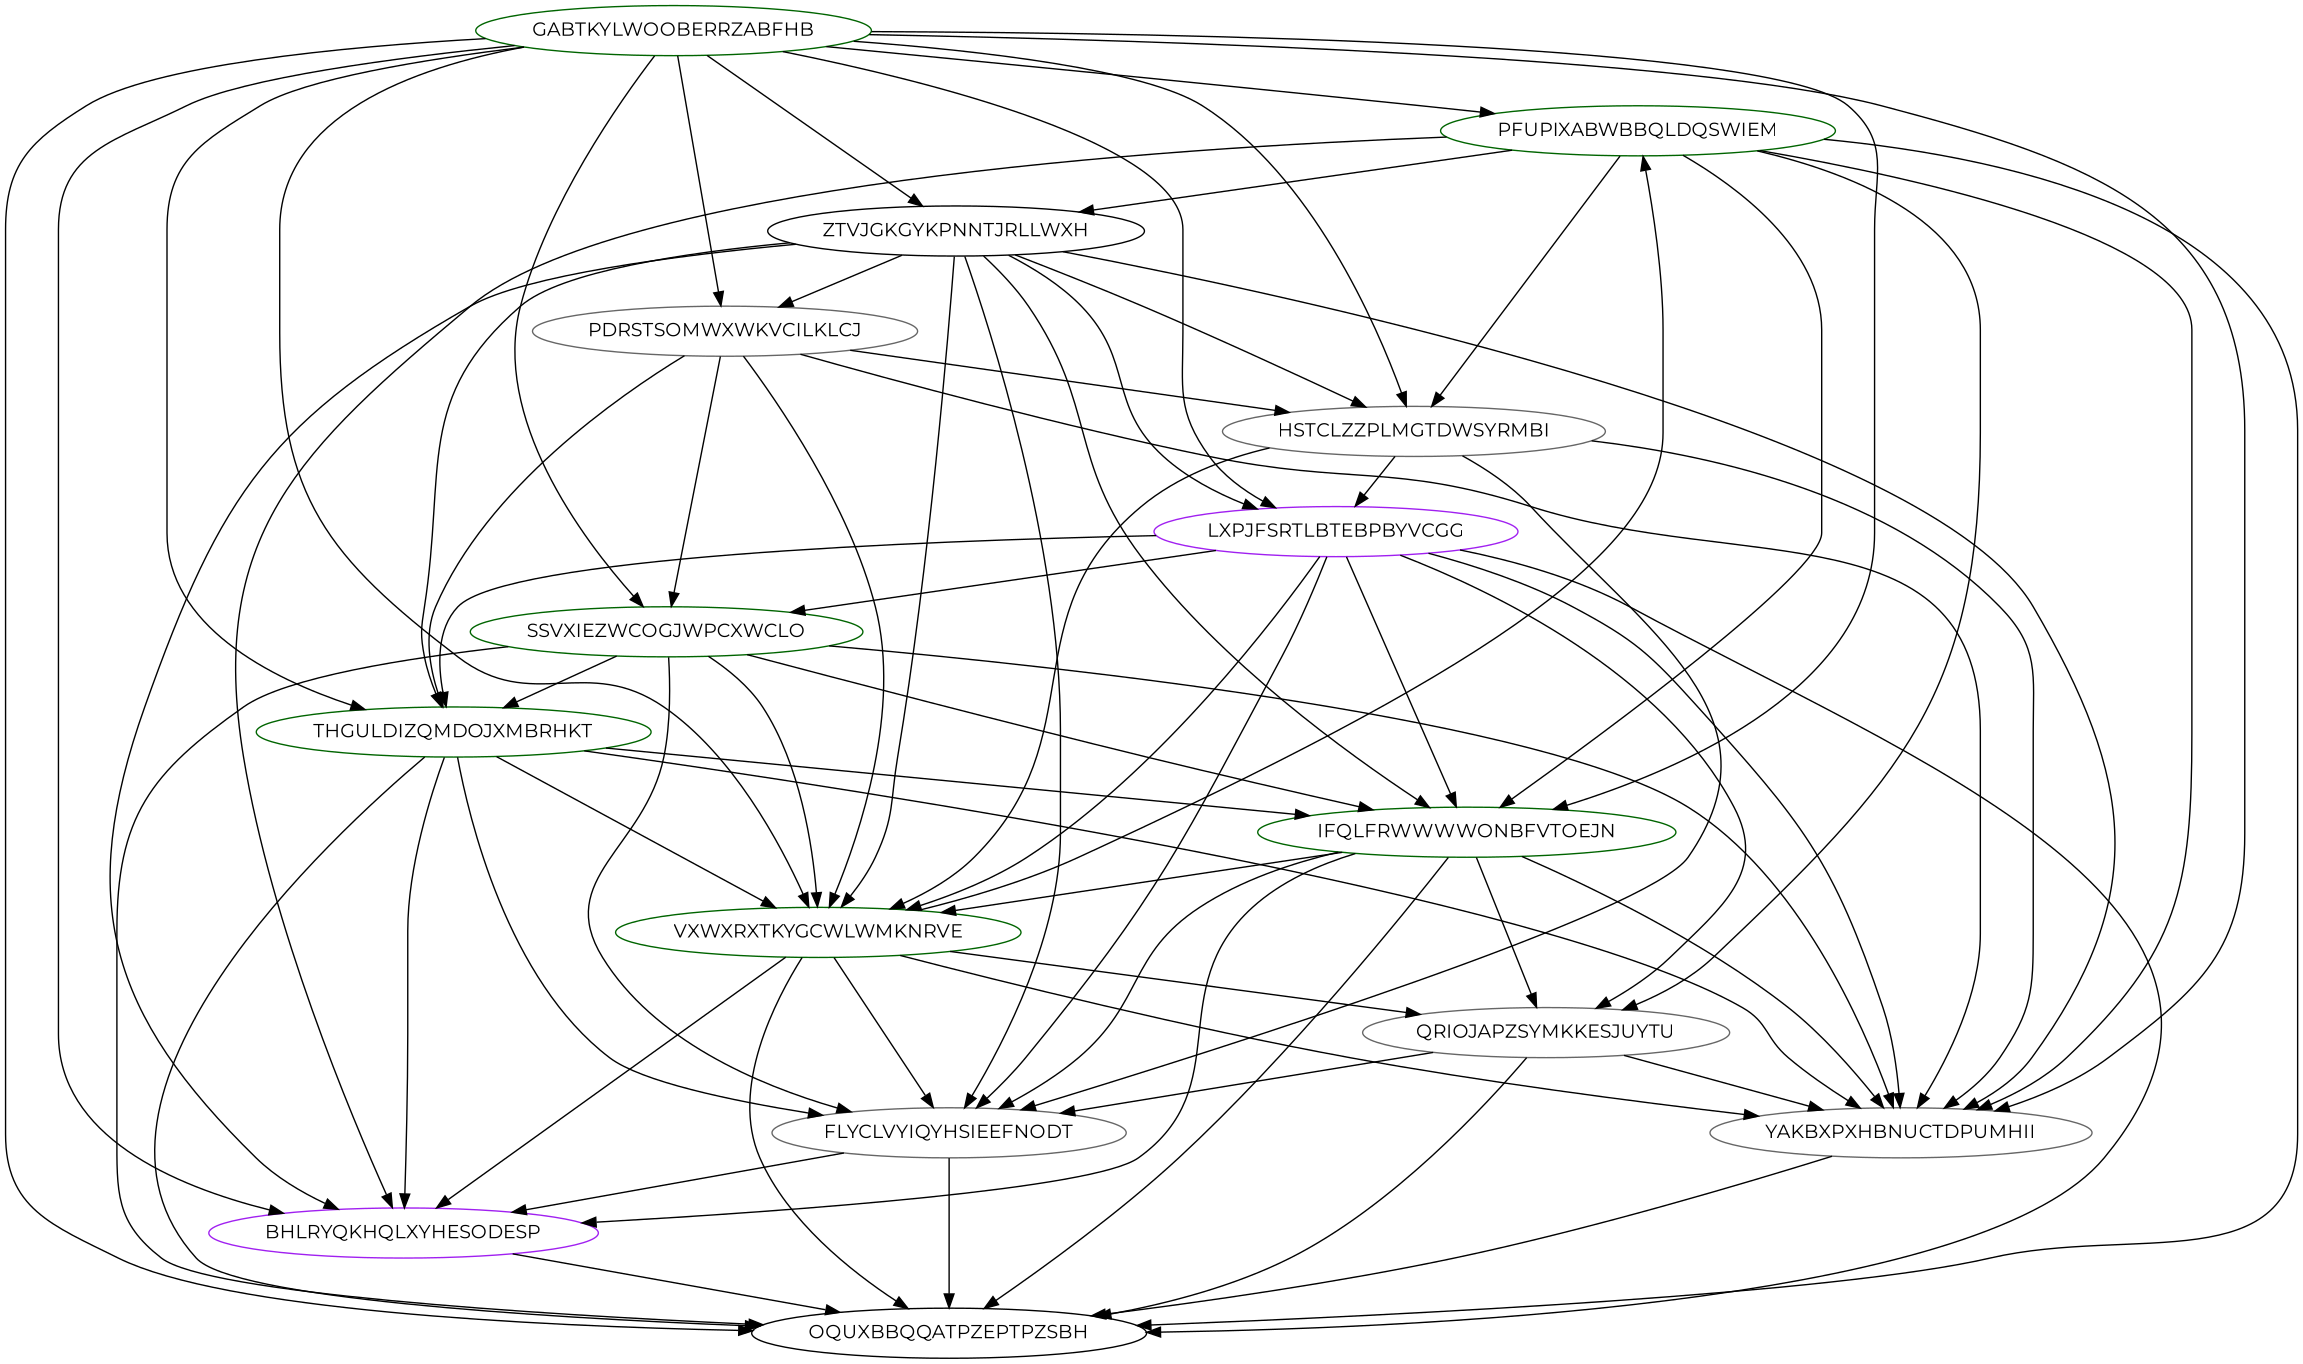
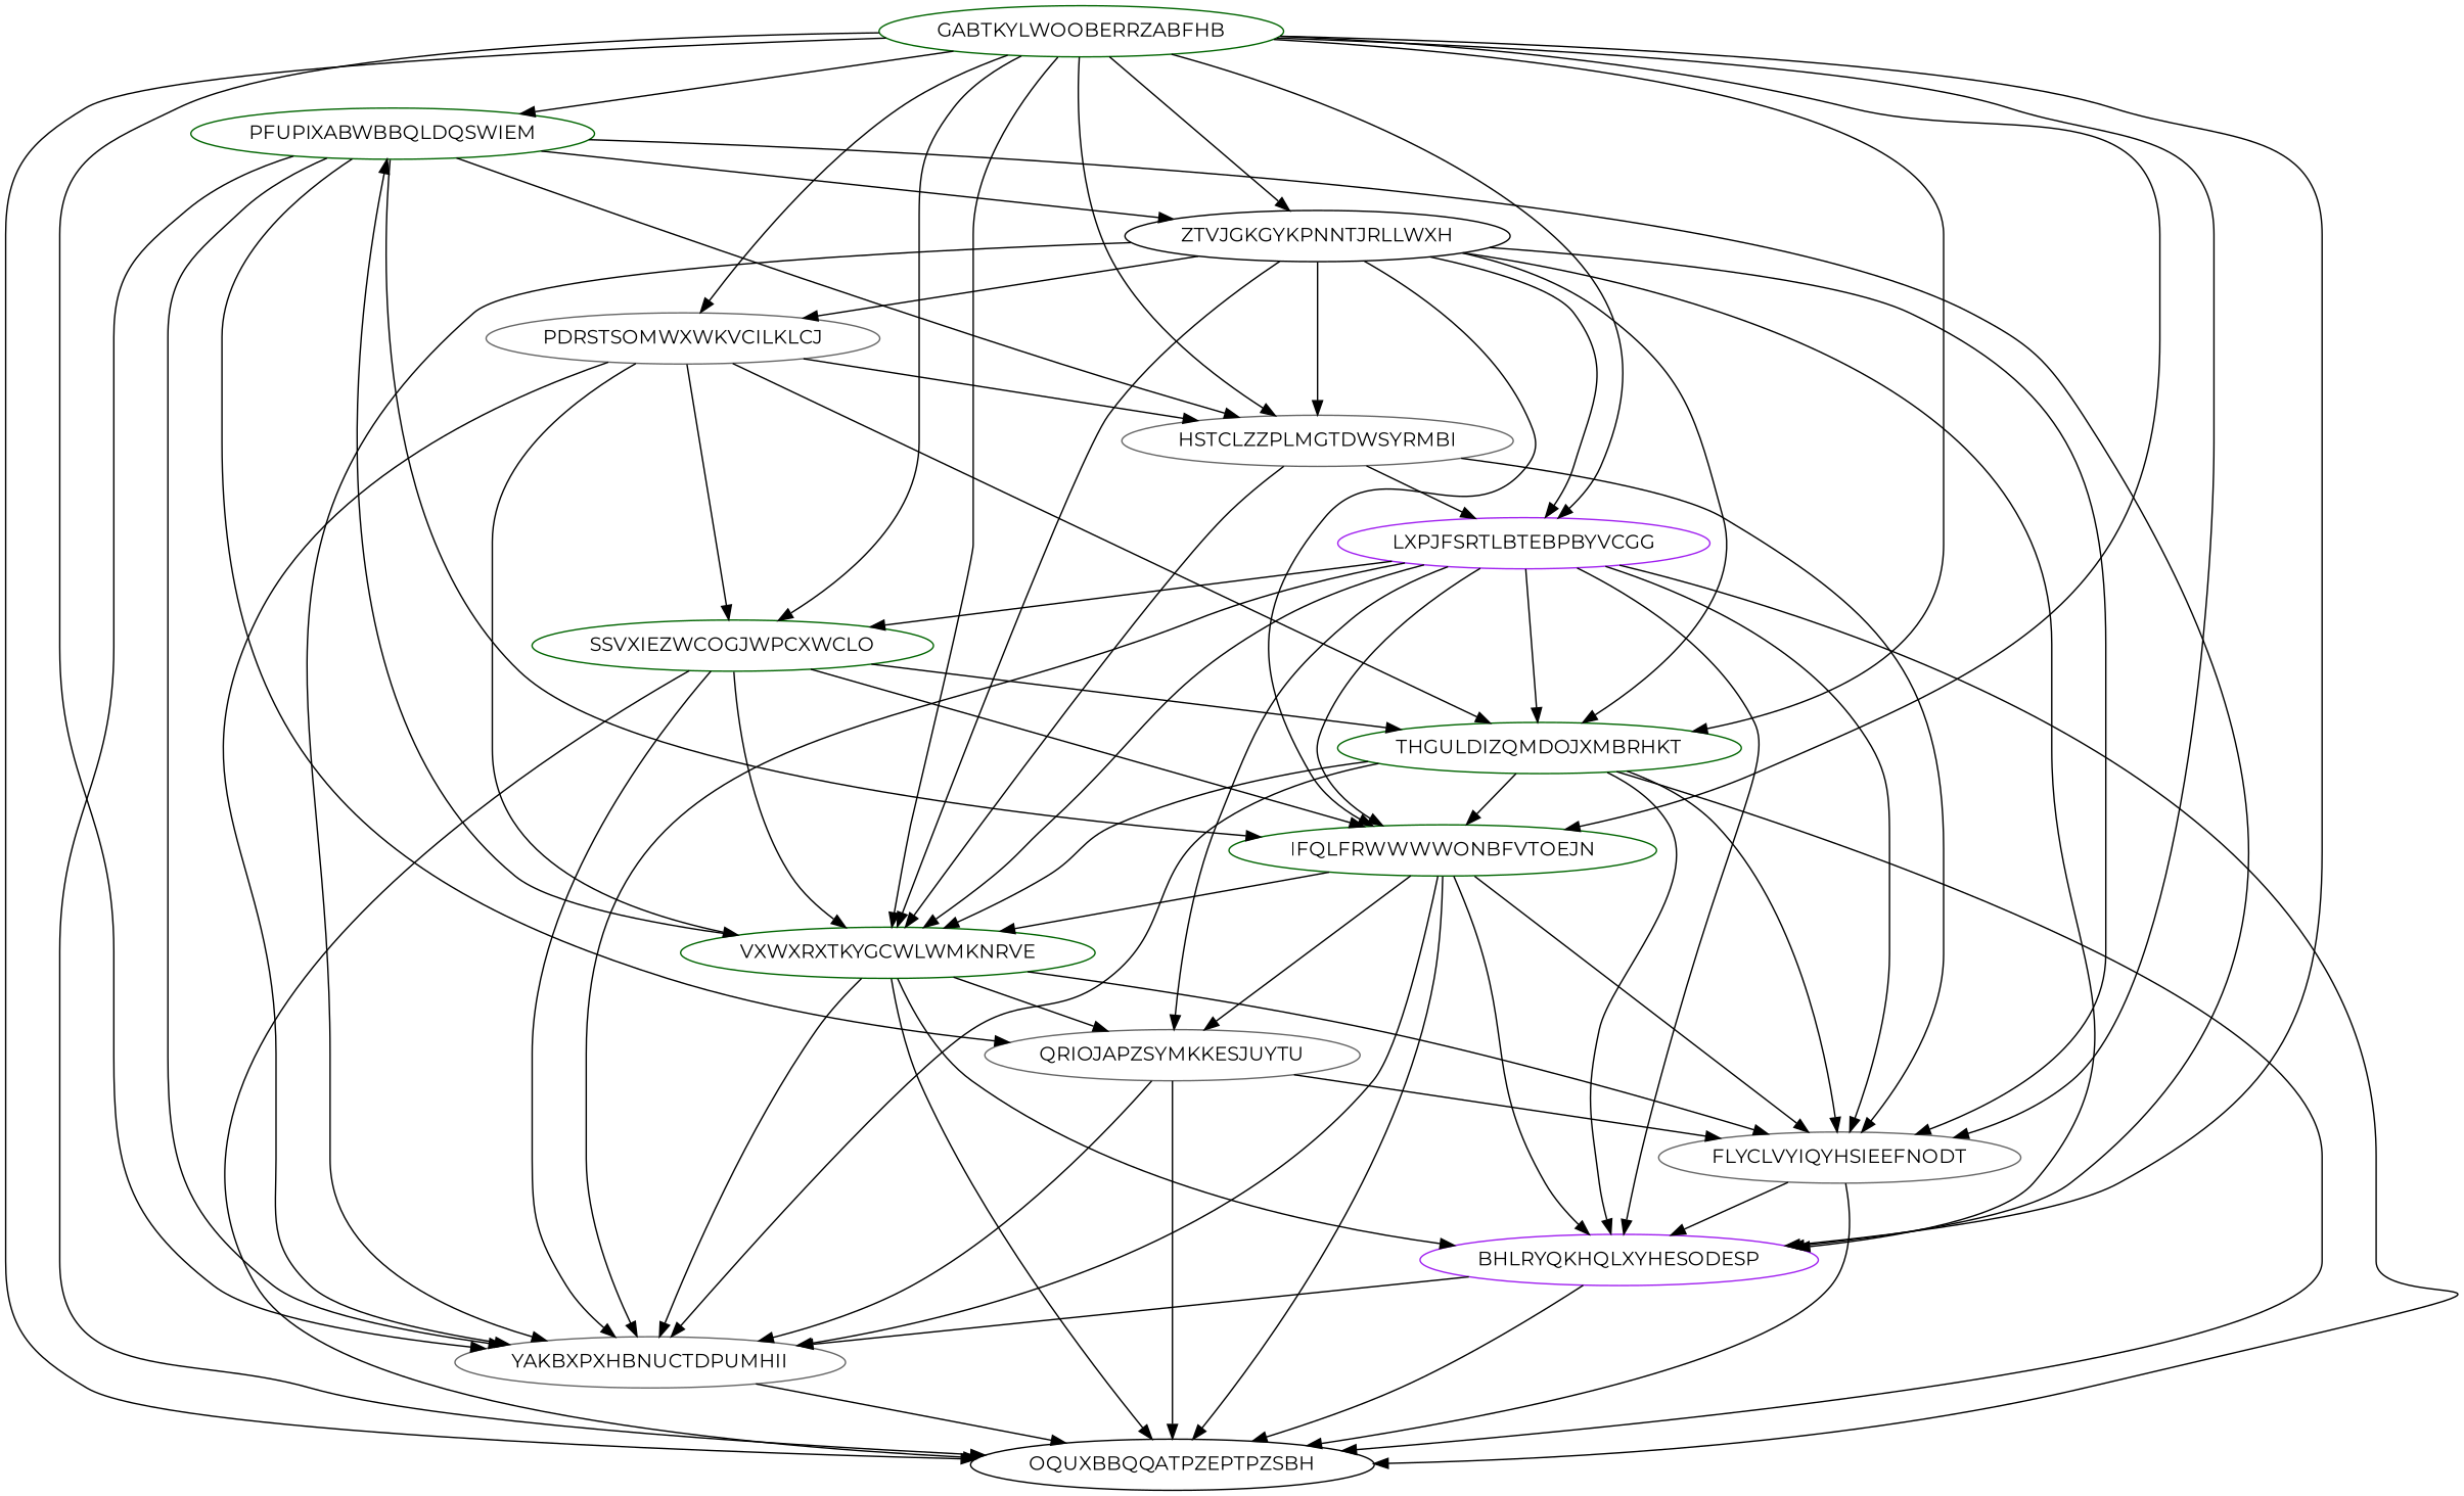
  digraph {
    fontname=Montserrat
    node [Weight=13 color=darkgreen fontname=Montserrat]
    edge [Weight=15 fontname=Montserrat]
    GABTKYLWOOBERRZABFHB [Weight=10]
    PFUPIXABWBBQLDQSWIEM
    ZTVJGKGYKPNNTJRLLWXH [Weight=20 color=black]
    PDRSTSOMWXWKVCILKLCJ [color=gray40]
    HSTCLZZPLMGTDWSYRMBI [Weight=17 color=gray40]
    LXPJFSRTLBTEBPBYVCGG [Weight=18 color=purple]
    SSVXIEZWCOGJWPCXWCLO [Weight=16]
    THGULDIZQMDOJXMBRHKT [Weight=11]
    IFQLFRWWWWONBFVTOEJN [Weight=15]
    VXWXRXTKYGCWLWMKNRVE [Weight=14]
    YAKBXPXHBNUCTDPUMHII [Weight=14 color=gray40]
    BHLRYQKHQLXYHESODESP [Weight=19 color=purple]
    OQUXBBQQATPZEPTPZSBH [Weight=12 color=black]
    QRIOJAPZSYMKKESJUYTU [Weight=16 color=gray40]
    FLYCLVYIQYHSIEEFNODT [Weight=20 color=gray40]
    GABTKYLWOOBERRZABFHB -> PFUPIXABWBBQLDQSWIEM [Weight=14]
    GABTKYLWOOBERRZABFHB -> ZTVJGKGYKPNNTJRLLWXH [Weight=20]
    GABTKYLWOOBERRZABFHB -> PDRSTSOMWXWKVCILKLCJ [Weight=10]
    GABTKYLWOOBERRZABFHB -> HSTCLZZPLMGTDWSYRMBI [Weight=16]
    GABTKYLWOOBERRZABFHB -> LXPJFSRTLBTEBPBYVCGG [Weight=14]
    GABTKYLWOOBERRZABFHB -> SSVXIEZWCOGJWPCXWCLO [Weight=18]
    GABTKYLWOOBERRZABFHB -> THGULDIZQMDOJXMBRHKT [Weight=12]
    GABTKYLWOOBERRZABFHB -> IFQLFRWWWWONBFVTOEJN
    GABTKYLWOOBERRZABFHB -> VXWXRXTKYGCWLWMKNRVE [Weight=14]
    GABTKYLWOOBERRZABFHB -> YAKBXPXHBNUCTDPUMHII [Weight=14]
    GABTKYLWOOBERRZABFHB -> BHLRYQKHQLXYHESODESP [Weight=10]
    GABTKYLWOOBERRZABFHB -> OQUXBBQQATPZEPTPZSBH [Weight=10]
    PFUPIXABWBBQLDQSWIEM -> ZTVJGKGYKPNNTJRLLWXH [Weight=19]
    PFUPIXABWBBQLDQSWIEM -> HSTCLZZPLMGTDWSYRMBI
    PFUPIXABWBBQLDQSWIEM -> IFQLFRWWWWONBFVTOEJN [Weight=12]
    PFUPIXABWBBQLDQSWIEM -> YAKBXPXHBNUCTDPUMHII [Weight=10]
    PFUPIXABWBBQLDQSWIEM -> BHLRYQKHQLXYHESODESP [Weight=19]
    PFUPIXABWBBQLDQSWIEM -> OQUXBBQQATPZEPTPZSBH [Weight=12]
    PFUPIXABWBBQLDQSWIEM -> QRIOJAPZSYMKKESJUYTU
    ZTVJGKGYKPNNTJRLLWXH -> PDRSTSOMWXWKVCILKLCJ [Weight=16]
    ZTVJGKGYKPNNTJRLLWXH -> HSTCLZZPLMGTDWSYRMBI [Weight=19]
    ZTVJGKGYKPNNTJRLLWXH -> LXPJFSRTLBTEBPBYVCGG
    ZTVJGKGYKPNNTJRLLWXH -> THGULDIZQMDOJXMBRHKT
    ZTVJGKGYKPNNTJRLLWXH -> IFQLFRWWWWONBFVTOEJN [Weight=19]
    ZTVJGKGYKPNNTJRLLWXH -> VXWXRXTKYGCWLWMKNRVE [Weight=18]
    ZTVJGKGYKPNNTJRLLWXH -> YAKBXPXHBNUCTDPUMHII [Weight=13]
    ZTVJGKGYKPNNTJRLLWXH -> BHLRYQKHQLXYHESODESP [Weight=19]
    ZTVJGKGYKPNNTJRLLWXH -> FLYCLVYIQYHSIEEFNODT [Weight=18]
    PDRSTSOMWXWKVCILKLCJ -> HSTCLZZPLMGTDWSYRMBI [Weight=13]
    PDRSTSOMWXWKVCILKLCJ -> SSVXIEZWCOGJWPCXWCLO [Weight=11]
    PDRSTSOMWXWKVCILKLCJ -> THGULDIZQMDOJXMBRHKT
    PDRSTSOMWXWKVCILKLCJ -> VXWXRXTKYGCWLWMKNRVE [Weight=14]
    PDRSTSOMWXWKVCILKLCJ -> YAKBXPXHBNUCTDPUMHII [Weight=12]
    HSTCLZZPLMGTDWSYRMBI -> LXPJFSRTLBTEBPBYVCGG [Weight=16]
    HSTCLZZPLMGTDWSYRMBI -> VXWXRXTKYGCWLWMKNRVE [Weight=19]
-   HSTCLZZPLMGTDWSYRMBI -> YAKBXPXHBNUCTDPUMHII [Weight=11]
+   BHLRYQKHQLXYHESODESP -> YAKBXPXHBNUCTDPUMHII [Weight=11]
    HSTCLZZPLMGTDWSYRMBI -> FLYCLVYIQYHSIEEFNODT [Weight=19]
    LXPJFSRTLBTEBPBYVCGG -> SSVXIEZWCOGJWPCXWCLO [Weight=20]
    LXPJFSRTLBTEBPBYVCGG -> THGULDIZQMDOJXMBRHKT [Weight=20]
    LXPJFSRTLBTEBPBYVCGG -> IFQLFRWWWWONBFVTOEJN [Weight=17]
    LXPJFSRTLBTEBPBYVCGG -> VXWXRXTKYGCWLWMKNRVE [Weight=12]
    LXPJFSRTLBTEBPBYVCGG -> YAKBXPXHBNUCTDPUMHII [Weight=20]
+   LXPJFSRTLBTEBPBYVCGG -> BHLRYQKHQLXYHESODESP
    LXPJFSRTLBTEBPBYVCGG -> OQUXBBQQATPZEPTPZSBH [Weight=19]
    LXPJFSRTLBTEBPBYVCGG -> QRIOJAPZSYMKKESJUYTU [Weight=10]
    LXPJFSRTLBTEBPBYVCGG -> FLYCLVYIQYHSIEEFNODT [Weight=11]
    SSVXIEZWCOGJWPCXWCLO -> THGULDIZQMDOJXMBRHKT [Weight=14]
    SSVXIEZWCOGJWPCXWCLO -> IFQLFRWWWWONBFVTOEJN [Weight=14]
    SSVXIEZWCOGJWPCXWCLO -> VXWXRXTKYGCWLWMKNRVE
    SSVXIEZWCOGJWPCXWCLO -> YAKBXPXHBNUCTDPUMHII [Weight=16]
    SSVXIEZWCOGJWPCXWCLO -> OQUXBBQQATPZEPTPZSBH [Weight=13]
-   SSVXIEZWCOGJWPCXWCLO -> FLYCLVYIQYHSIEEFNODT [Weight=17]
+   GABTKYLWOOBERRZABFHB -> FLYCLVYIQYHSIEEFNODT [Weight=17]
    THGULDIZQMDOJXMBRHKT -> IFQLFRWWWWONBFVTOEJN [Weight=12]
    THGULDIZQMDOJXMBRHKT -> VXWXRXTKYGCWLWMKNRVE
    THGULDIZQMDOJXMBRHKT -> YAKBXPXHBNUCTDPUMHII [Weight=14]
    THGULDIZQMDOJXMBRHKT -> BHLRYQKHQLXYHESODESP [Weight=16]
    THGULDIZQMDOJXMBRHKT -> OQUXBBQQATPZEPTPZSBH [Weight=20]
    THGULDIZQMDOJXMBRHKT -> FLYCLVYIQYHSIEEFNODT [Weight=12]
    IFQLFRWWWWONBFVTOEJN -> VXWXRXTKYGCWLWMKNRVE [Weight=18]
    IFQLFRWWWWONBFVTOEJN -> YAKBXPXHBNUCTDPUMHII [Weight=18]
    IFQLFRWWWWONBFVTOEJN -> BHLRYQKHQLXYHESODESP [Weight=16]
    IFQLFRWWWWONBFVTOEJN -> OQUXBBQQATPZEPTPZSBH [Weight=19]
    IFQLFRWWWWONBFVTOEJN -> QRIOJAPZSYMKKESJUYTU [Weight=11]
    IFQLFRWWWWONBFVTOEJN -> FLYCLVYIQYHSIEEFNODT [Weight=13]
    VXWXRXTKYGCWLWMKNRVE -> PFUPIXABWBBQLDQSWIEM [Weight=17]
    VXWXRXTKYGCWLWMKNRVE -> YAKBXPXHBNUCTDPUMHII [Weight=11]
    VXWXRXTKYGCWLWMKNRVE -> BHLRYQKHQLXYHESODESP [Weight=19]
    VXWXRXTKYGCWLWMKNRVE -> OQUXBBQQATPZEPTPZSBH [Weight=14]
    VXWXRXTKYGCWLWMKNRVE -> QRIOJAPZSYMKKESJUYTU [Weight=20]
    VXWXRXTKYGCWLWMKNRVE -> FLYCLVYIQYHSIEEFNODT [Weight=12]
    YAKBXPXHBNUCTDPUMHII -> OQUXBBQQATPZEPTPZSBH [Weight=10]
    BHLRYQKHQLXYHESODESP -> OQUXBBQQATPZEPTPZSBH [Weight=10]
    QRIOJAPZSYMKKESJUYTU -> YAKBXPXHBNUCTDPUMHII
    QRIOJAPZSYMKKESJUYTU -> OQUXBBQQATPZEPTPZSBH
    QRIOJAPZSYMKKESJUYTU -> FLYCLVYIQYHSIEEFNODT [Weight=17]
    FLYCLVYIQYHSIEEFNODT -> BHLRYQKHQLXYHESODESP [Weight=13]
    FLYCLVYIQYHSIEEFNODT -> OQUXBBQQATPZEPTPZSBH [Weight=13]
  }
